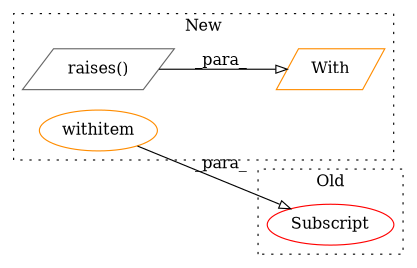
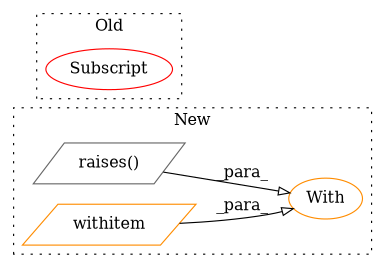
  digraph {
    fontname="DejaVu Serif"
    rankdir=LR
    node [color=darkorange fontname="DejaVu Serif" shape=parallelogram]
    edge [arrowhead=onormal fontname="DejaVu Serif"]
    n1 [a=75 color=gray40 l="14,1" label="raises()" s="2160,2188"]
-   n2 [a=39 l="5,33" label=With s="2155,2166"]
-   n3 [a=49 l=6 label=withitem s=2160 shape=ellipse]
+   n2 [a=39 l="5,33" label=With s="2155,2166" shape=ellipse]
+   n3 [a=49 l=6 label=withitem s=2160]
    n4 [a=63 color=red l="7,0" label=Subscript s="4101,0" shape=ellipse]
    subgraph cluster_1 {
      label=New
      style=dotted
      n1
      n2
      n3
    }
    subgraph cluster_2 {
      label=Old
      style=dotted
      n4
    }
    n1 -> n2 [label=_para_]
-   n3 -> n4 [label=_para_]
+   n3 -> n2 [label=_para_]
  }
